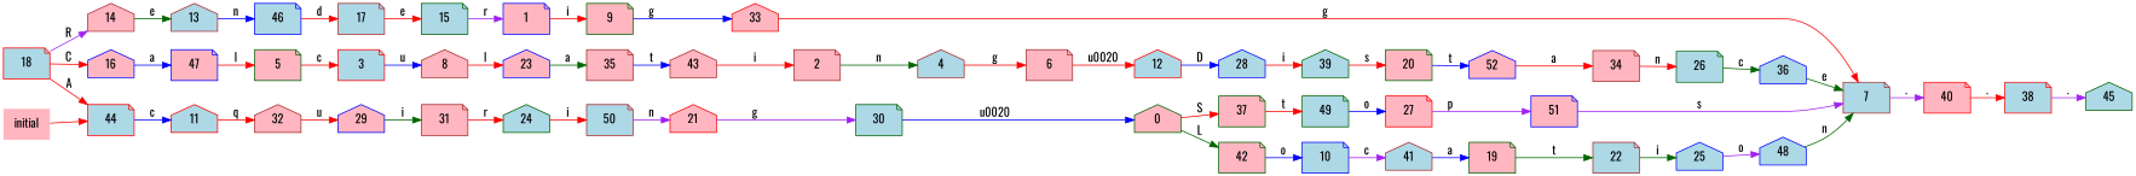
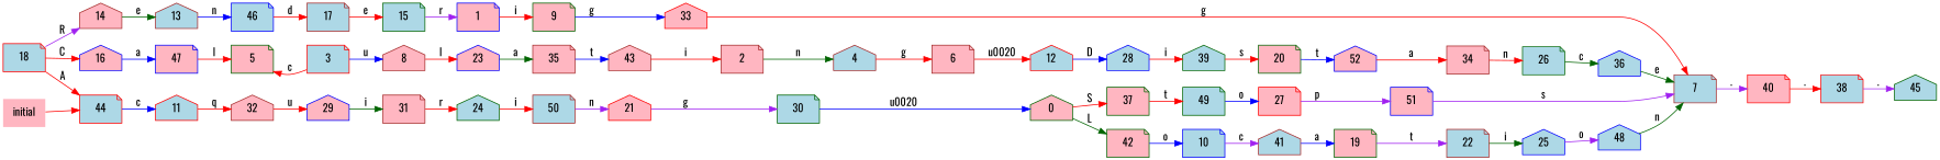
  digraph {
    fontname=Oswald
    rankdir=LR
    node [color=brown fillcolor=lightpink fontname=Oswald shape=note style=filled]
    edge [color=red fontname=Oswald]
    0 [color=darkgreen shape=house]
    37 [color=darkgreen]
    42 [color=darkgreen]
    49 [color=darkgreen fillcolor=lightblue]
    10 [color=blue fillcolor=lightblue]
    27 [color=red]
    41 [fillcolor=lightblue shape=house]
    1 [color=blue]
    9 [color=darkgreen]
    33 [color=red shape=house]
    7 [fillcolor=lightblue]
    4 [fillcolor=lightblue shape=house]
    2
    6
    12 [color=red fillcolor=lightblue shape=house]
    3 [color=red fillcolor=lightblue]
    8 [shape=house]
    23 [color=blue shape=house]
    35
    28 [color=blue fillcolor=lightblue shape=house]
    5 [color=darkgreen]
    39 [color=darkgreen fillcolor=lightblue shape=house]
    40 [color=red]
    38 [color=red fillcolor=lightblue]
    45 [color=darkgreen fillcolor=lightblue shape=house]
    43 [shape=house]
    19 [color=darkgreen]
    22 [fillcolor=lightblue]
    11 [color=red fillcolor=lightblue shape=house]
    32 [shape=house]
    29 [color=blue shape=house]
    31
    20 [color=darkgreen]
    13 [fillcolor=lightblue shape=house]
    46 [color=blue fillcolor=lightblue]
    17 [fillcolor=lightblue]
    15 [color=darkgreen fillcolor=lightblue]
    14 [shape=house]
    16 [color=blue shape=house]
    47 [color=blue]
    18 [color=red fillcolor=lightblue]
    44 [color=red fillcolor=lightblue]
    initial [color=darkgreen shape=plaintext]
    25 [color=blue fillcolor=lightblue shape=house]
    48 [color=blue fillcolor=lightblue shape=house]
    52 [color=blue shape=house]
    34
    26 [color=darkgreen fillcolor=lightblue]
    21 [color=red shape=house]
    30 [color=darkgreen fillcolor=lightblue]
    24 [color=darkgreen fillcolor=lightblue shape=house]
    50 [fillcolor=lightblue]
    36 [color=blue fillcolor=lightblue shape=house]
    51 [color=blue]
    0 -> 37 [label=S]
    0 -> 42 [color=darkgreen label=L]
    37 -> 49 [label=t]
    42 -> 10 [color=blue label=o]
    49 -> 27 [color=blue label=o]
    10 -> 41 [color=purple label=c]
    27 -> 51 [color=purple label=p]
    41 -> 19 [color=blue label=a]
    1 -> 9 [label=i]
    9 -> 33 [color=blue label=g]
    33 -> 7 [label=g]
    7 -> 40 [color=purple label="."]
    4 -> 6 [label=g]
    2 -> 4 [color=darkgreen label=n]
    6 -> 12 [label="\u0020"]
    12 -> 28 [color=blue label=D]
    3 -> 8 [color=blue label=u]
    8 -> 23 [label=l]
    23 -> 35 [color=darkgreen label=a]
    35 -> 43 [color=blue label=t]
    28 -> 39 [label=i]
-   5 -> 3 [label=c]
+   3 -> 5 [label=c]
    39 -> 20 [label=s]
    40 -> 38 [label="."]
    38 -> 45 [color=purple label="."]
    43 -> 2 [label=i]
-   19 -> 22 [color=darkgreen label=t]
+   19 -> 22 [color=purple label=t]
    22 -> 25 [color=darkgreen label=i]
    11 -> 32 [label=q]
    32 -> 29 [label=u]
    29 -> 31 [color=darkgreen label=i]
    31 -> 24 [label=r]
    20 -> 52 [color=blue label=t]
    13 -> 46 [color=blue label=n]
    46 -> 17 [label=d]
    17 -> 15 [label=e]
    15 -> 1 [color=purple label=r]
    14 -> 13 [color=darkgreen label=e]
    16 -> 47 [color=blue label=a]
    47 -> 5 [label=l]
    18 -> 14 [color=purple label=R]
    18 -> 16 [label=C]
    18 -> 44 [label=A]
    44 -> 11 [color=blue label=c]
    initial -> 44
    25 -> 48 [color=purple label=o]
    48 -> 7 [color=darkgreen label=n]
    52 -> 34 [label=a]
    34 -> 26 [label=n]
    26 -> 36 [color=darkgreen label=c]
    21 -> 30 [color=purple label=g]
    30 -> 0 [color=blue label="\u0020"]
    24 -> 50 [label=i]
    50 -> 21 [color=purple label=n]
    36 -> 7 [color=darkgreen label=e]
    51 -> 7 [color=purple label=s]
  }
